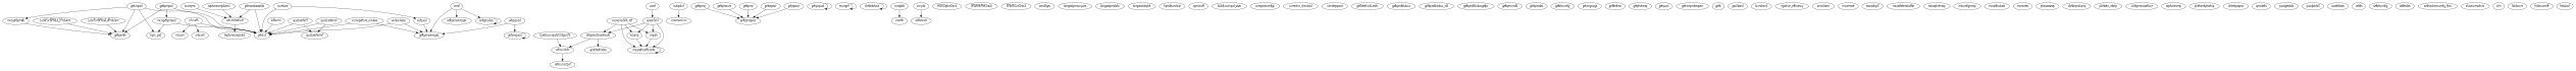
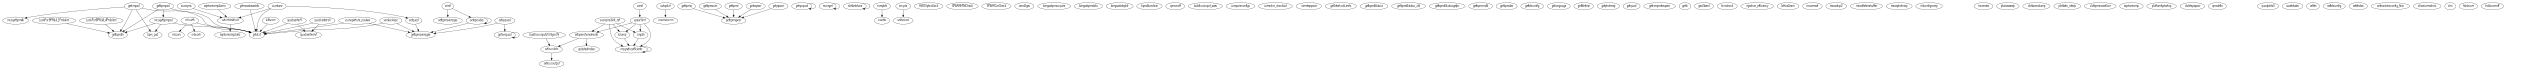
  digraph {
    fontname="Comic Neue"
    node [fontname="Comic Neue"]
    edge [fontname="Comic Neue"]
    LookForBPM14_1Problem
    getbpm4k
    LookForBPM14_4Problem
    amp2k
    magnetcoefficients
    aoinit
    spear3init
    k2amp
    setoperationalmode
    setlocodata
    updateatindex
    autopilot
    screensizecm
    setlocooutput
    buildlocoinput2006jan09
    getamquad
    getbpmpsd
    getdcct
    mcagetbpmpsd
    getbpmq
    getbpmspear
    getbpmsum
    getbpmv
    getcmpsd
    bpm_psd
    mcagetbpm4k
    getmaxskewdata
    setorbitdefault
    septumramp2des
    getspquad
    getxspear
    getyspear
    killbeam
    mcorget
    orbcorfb
    orbcorh
    orbcorv
    plotbetatune
    quadcenter9
    quadcenterinit
    quadcenterall
    rampbts
    savebts
    scanaperture_noskew
    getbpmaverages
    scanqms
    scantune
    setquad
    septumramp2zero
    setepicsdes
    setspquad
    n52 [label=scanqms3init_ref]
    srcycle
    setdesired
    srinit
    setbpmaverages
    varykicksize
    HW2OpticsDeck
    SPEARBPMCheck
    SPEARCorCheck
    bend2gev
    bergozbpmacquire
    bergozbpmdata
    bergozdataplot
    bpm4karchive
    bpmonoff
    buildlocoinput_www
    compareconfigs
    corrector_checkout
    corrstepspear
    getInterlockLimits
    getbpm4klabca
    getbpm4klabca_old
    getbpm4klabcagetpv
    getbpmcm4k
    getbpmdes
    getbtsconfig
    getiongauge
    getlifetime
    getphotresp
    getquad
    getrampratespear
    gettc
    gev2bend
    hcmcheck
    injection_efficiency
-   lattice2zero [label=zero2zero]
+   lattice2zero
    mcorreset
    measdisp2
    measlifetimebuffer
    measphotresp
    mkconfigramp
-   modelkvalues
    monrates
    phasesweep
    plotbeamdump
    plotbeta_interp
    plotbpmnoisefloor
    n99 [label=septumramp]
    plotfamilystartup
    plotstepspear
    qmsdelta
-   quadgetdata
    quadplotall
    savebtsdes
    setbts
    setbtsconfig
    setbtsdes
    setmachineconfig_finis
    showcorrectors
    slm
    ticklecorr
    ticklecorroff
-   twissout
    LookForBPM14_1Problem -> getbpm4k
    LookForBPM14_4Problem -> getbpm4k
    amp2k -> magnetcoefficients
    magnetcoefficients -> magnetcoefficients
    aoinit -> spear3init
    spear3init -> amp2k
    spear3init -> magnetcoefficients
    spear3init -> k2amp
    spear3init -> setoperationalmode
    k2amp -> magnetcoefficients
    setoperationalmode -> setlocodata
    setoperationalmode -> updateatindex
    setlocodata -> setlocooutput
    autopilot -> screensizecm
    buildlocoinput2006jan09 -> setlocodata
    getamquad -> getamquad
    getbpmpsd -> getbpm4k
    getbpmpsd -> getdcct
    getbpmpsd -> mcagetbpmpsd
-   mcagetbpm4k -> getbpm4k
+   mcagetbpmpsd -> getbpm4k
    mcagetbpmpsd -> getdcct
    mcagetbpmpsd -> bpm_psd
    getbpmq -> getbpmspear
    getbpmsum -> getbpmspear
    getbpmv -> getbpmspear
    getcmpsd -> getbpm4k
    getcmpsd -> getdcct
    getcmpsd -> bpm_psd
    getcmpsd -> mcagetbpm4k
    getmaxskewdata -> getdcct
-   getmaxskewdata -> setorbitdefault
+   scantune -> setorbitdefault
    setorbitdefault -> septumramp2des
    getspquad -> getspquad
    getxspear -> getbpmspear
    getyspear -> getbpmspear
    killbeam -> getdcct
    mcorget -> mcorget
    orbcorfb -> getdcct
    orbcorfb -> orbcorh
    orbcorfb -> orbcorv
    plotbetatune -> plotbetatune
    quadcenter9 -> getdcct
    quadcenter9 -> quadcenterinit
    quadcenterall -> getdcct
    quadcenterall -> quadcenterinit
    rampbts -> savebts
    scanaperture_noskew -> getdcct
    scanaperture_noskew -> getbpmaverages
    scanqms -> setorbitdefault
    scantune -> getdcct
    scantune -> setquad
    setquad -> getbpmaverages
    septumramp2zero -> setorbitdefault
    setepicsdes -> setepicsdes
    setspquad -> getamquad
    setspquad -> getbpmaverages
    n52 -> amp2k
    n52 -> magnetcoefficients
    n52 -> k2amp
    n52 -> setoperationalmode
    srcycle -> setdesired
-   srinit -> getbpmaverages
+   setepicsdes -> getbpmaverages
    srinit -> setepicsdes
    srinit -> setbpmaverages
    varykicksize -> getdcct
    varykicksize -> getbpmaverages
  }
